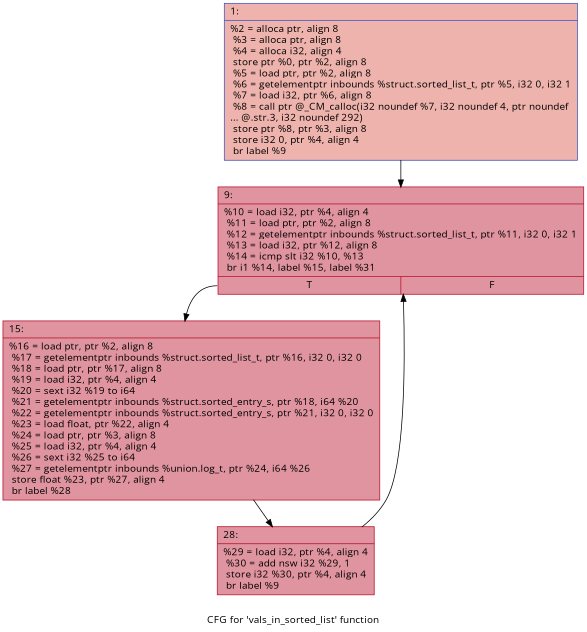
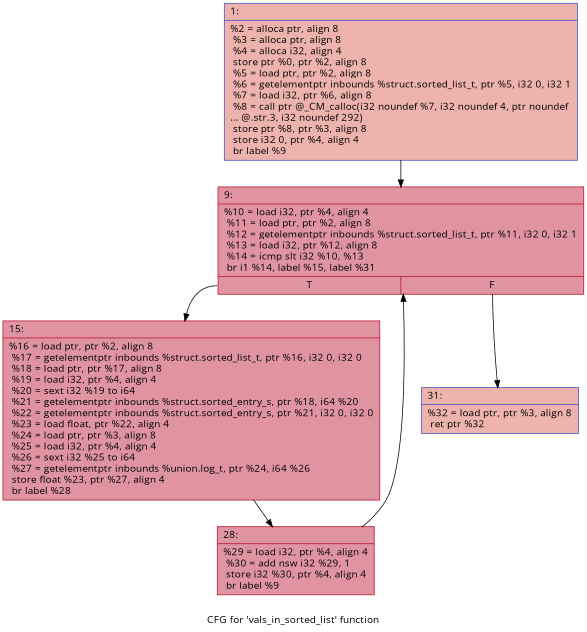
  digraph {
    label="CFG for 'vals_in_sorted_list' function"
    fontname="Open Sans"
    node [color="#b70d28ff" fillcolor="#b70d2870" fontname="Open Sans" shape=record style=filled]
    edge [fontname="Open Sans"]
    n1 [color="#3d50c3ff" fillcolor="#d6524470" label="{1:\l|  %2 = alloca ptr, align 8\l  %3 = alloca ptr, align 8\l  %4 = alloca i32, align 4\l  store ptr %0, ptr %2, align 8\l  %5 = load ptr, ptr %2, align 8\l  %6 = getelementptr inbounds %struct.sorted_list_t, ptr %5, i32 0, i32 1\l  %7 = load i32, ptr %6, align 8\l  %8 = call ptr @_CM_calloc(i32 noundef %7, i32 noundef 4, ptr noundef\l... @.str.3, i32 noundef 292)\l  store ptr %8, ptr %3, align 8\l  store i32 0, ptr %4, align 4\l  br label %9\l}"]
    n2 [label="{9:\l|  %10 = load i32, ptr %4, align 4\l  %11 = load ptr, ptr %2, align 8\l  %12 = getelementptr inbounds %struct.sorted_list_t, ptr %11, i32 0, i32 1\l  %13 = load i32, ptr %12, align 8\l  %14 = icmp slt i32 %10, %13\l  br i1 %14, label %15, label %31\l|{<s0>T|<s1>F}}"]
    n3 [label="{15:\l|  %16 = load ptr, ptr %2, align 8\l  %17 = getelementptr inbounds %struct.sorted_list_t, ptr %16, i32 0, i32 0\l  %18 = load ptr, ptr %17, align 8\l  %19 = load i32, ptr %4, align 4\l  %20 = sext i32 %19 to i64\l  %21 = getelementptr inbounds %struct.sorted_entry_s, ptr %18, i64 %20\l  %22 = getelementptr inbounds %struct.sorted_entry_s, ptr %21, i32 0, i32 0\l  %23 = load float, ptr %22, align 4\l  %24 = load ptr, ptr %3, align 8\l  %25 = load i32, ptr %4, align 4\l  %26 = sext i32 %25 to i64\l  %27 = getelementptr inbounds %union.log_t, ptr %24, i64 %26\l  store float %23, ptr %27, align 4\l  br label %28\l}"]
+   n4 [color="#3d50c3ff" fillcolor="#d6524470" label="{31:\l|  %32 = load ptr, ptr %3, align 8\l  ret ptr %32\l}"]
    n5 [label="{28:\l|  %29 = load i32, ptr %4, align 4\l  %30 = add nsw i32 %29, 1\l  store i32 %30, ptr %4, align 4\l  br label %9\l}"]
    n1 -> n2
    n2 -> n3 [tailport=s0]
+   n2 -> n4 [tailport=s1]
    n3 -> n5
    n5 -> n2
  }
